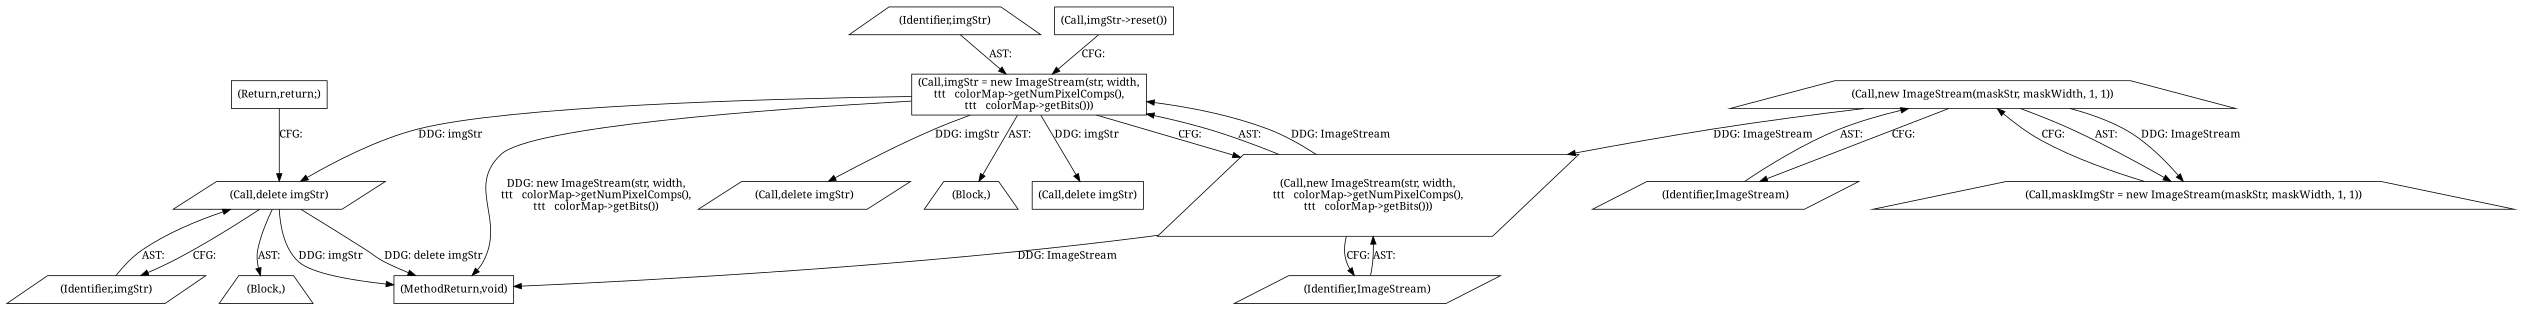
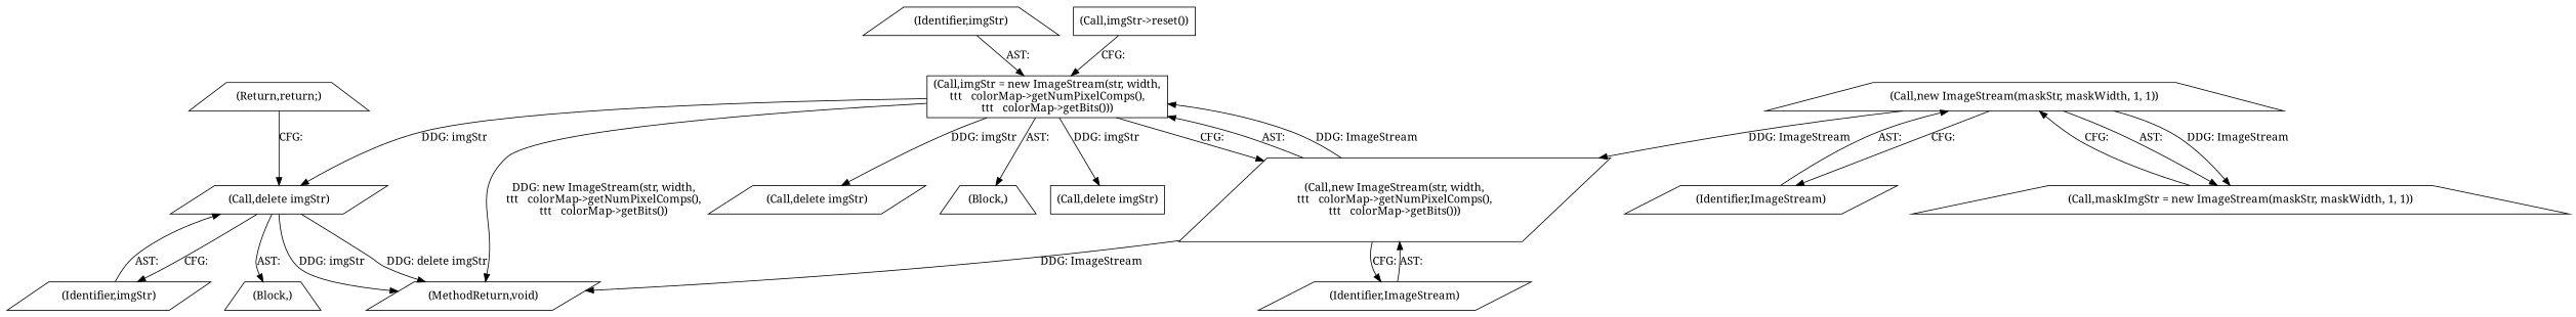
  digraph {
    fontname="Noto Serif"
    node [fontname="Noto Serif" shape=parallelogram]
    edge [fontname="Noto Serif"]
    n1 [label="(Call,delete imgStr)"]
    n2 [label="(Identifier,imgStr)"]
    n3 [label="(Block,)" shape=trapezium]
-   n4 [label="(MethodReturn,void)" shape=box]
+   n4 [label="(MethodReturn,void)"]
    n5 [label="(Call,imgStr = new ImageStream(str, width,\n\t\t\t   colorMap->getNumPixelComps(),\n\t\t\t   colorMap->getBits()))" shape=box]
    n6 [label="(Call,new ImageStream(str, width,\n\t\t\t   colorMap->getNumPixelComps(),\n\t\t\t   colorMap->getBits()))"]
    n7 [label="(Call,delete imgStr)"]
    n8 [label="(Block,)" shape=trapezium]
    n9 [label="(Call,delete imgStr)" shape=box]
    n10 [label="(Identifier,ImageStream)"]
    n11 [label="(Call,new ImageStream(maskStr, maskWidth, 1, 1))" shape=trapezium]
    n12 [label="(Call,maskImgStr = new ImageStream(maskStr, maskWidth, 1, 1))" shape=trapezium]
    n13 [label="(Identifier,ImageStream)"]
    n14 [label="(Identifier,imgStr)" shape=trapezium]
-   n15 [label="(Return,return;)" shape=box]
+   n15 [label="(Return,return;)" shape=trapezium]
    n16 [label="(Call,imgStr->reset())" shape=box]
    n1 -> n2 [label="CFG: "]
    n1 -> n3 [label="AST: "]
    n1 -> n4 [label="DDG: delete imgStr"]
    n1 -> n4 [label="DDG: imgStr"]
    n2 -> n1 [label="AST: "]
    n5 -> n1 [label="DDG: imgStr"]
    n5 -> n4 [label="DDG: new ImageStream(str, width,\n\t\t\t   colorMap->getNumPixelComps(),\n\t\t\t   colorMap->getBits())"]
    n5 -> n6 [label="CFG: "]
    n5 -> n7 [label="DDG: imgStr"]
    n5 -> n8 [label="AST: "]
    n5 -> n9 [label="DDG: imgStr"]
    n6 -> n4 [label="DDG: ImageStream"]
    n6 -> n5 [label="AST: "]
    n6 -> n5 [label="DDG: ImageStream"]
    n6 -> n10 [label="CFG: "]
    n10 -> n6 [label="AST: "]
    n11 -> n6 [label="DDG: ImageStream"]
    n11 -> n12 [label="AST: "]
    n11 -> n12 [label="DDG: ImageStream"]
    n11 -> n13 [label="CFG: "]
    n12 -> n11 [label="CFG: "]
    n13 -> n11 [label="AST: "]
    n14 -> n5 [label="AST: "]
    n15 -> n1 [label="CFG: "]
    n16 -> n5 [label="CFG: "]
  }
